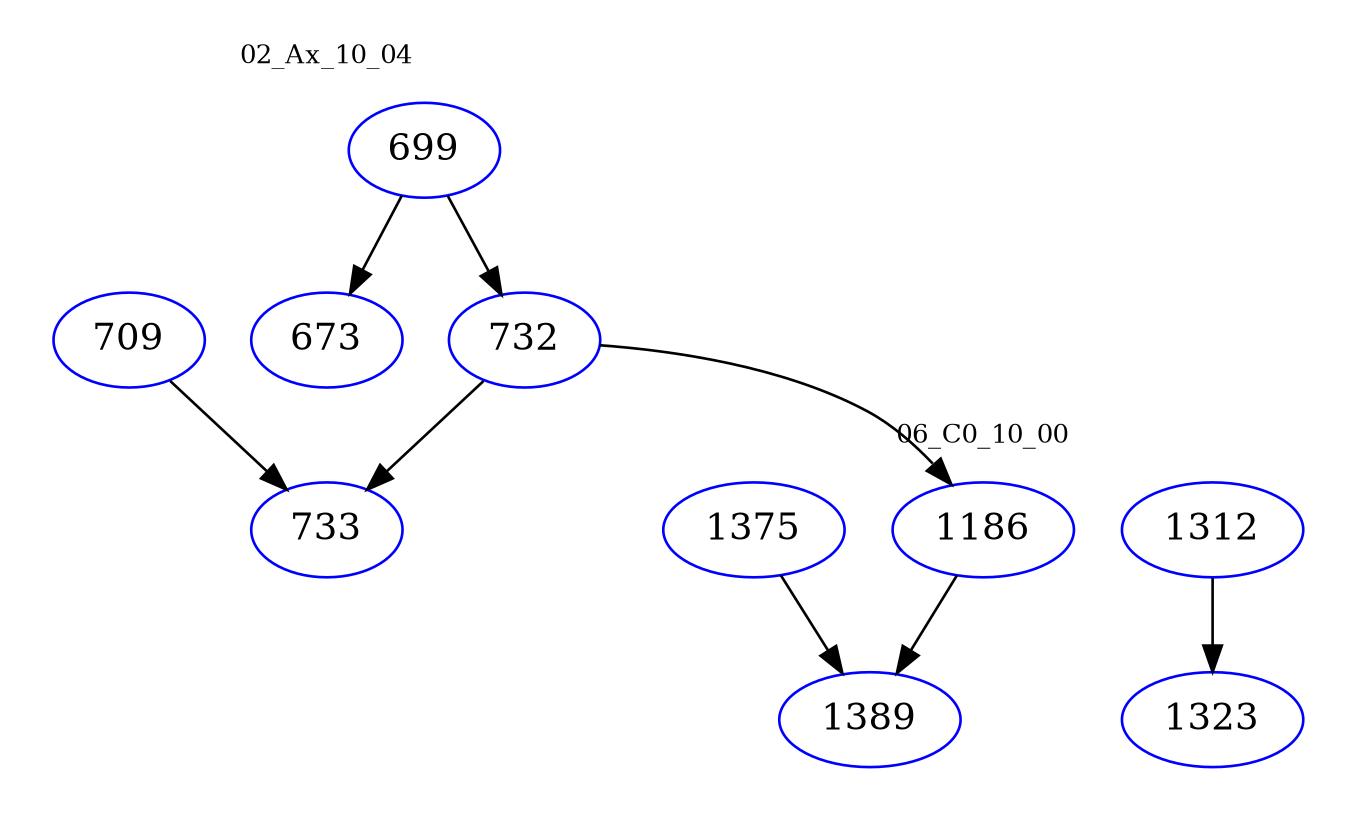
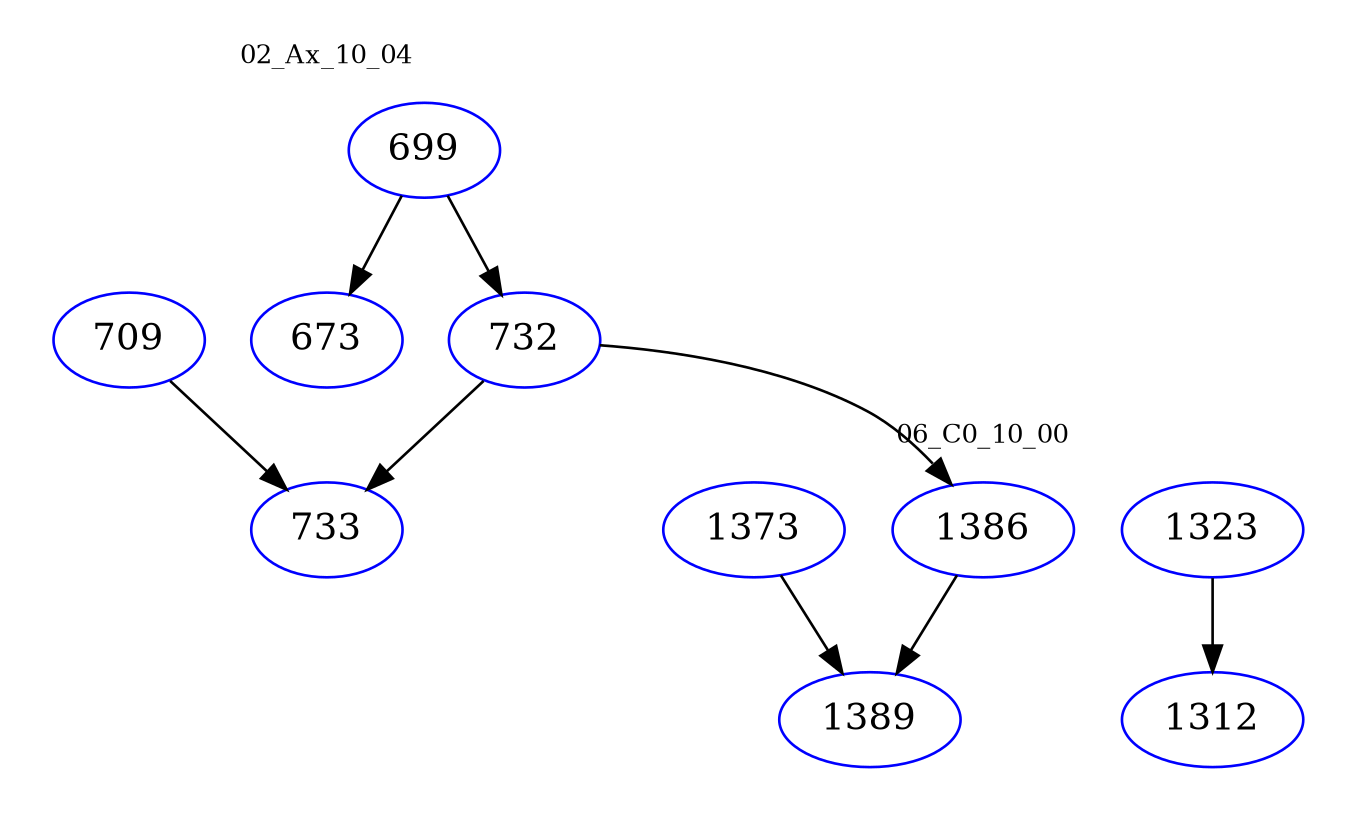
  digraph {
    node [color=blue]
    edge [color=black]
    n1 [label=699]
    n2 [label=673]
    n3 [label=732]
    n4 [label=733]
    n5 [label=709]
    n6 [label=1323]
    n7 [label=1312]
-   n8 [label=1186]
+   n8 [label=1386]
    n9 [label=1389]
-   n10 [label=1375]
+   n10 [label=1373]
    subgraph cluster_1 {
      color=white
      fontsize=10
      label="02_Ax_10_04"
      n1
      n2
      n3
      n4
      n5
    }
    subgraph cluster_2 {
      color=white
      fontsize=10
      label="06_C0_10_00"
      n6
      n7
      n8
      n9
      n10
    }
    n1 -> n2
    n1 -> n3
    n3 -> n4
    n3 -> n8
    n5 -> n4
-   n7 -> n6
+   n6 -> n7
    n8 -> n9
    n10 -> n9
  }
